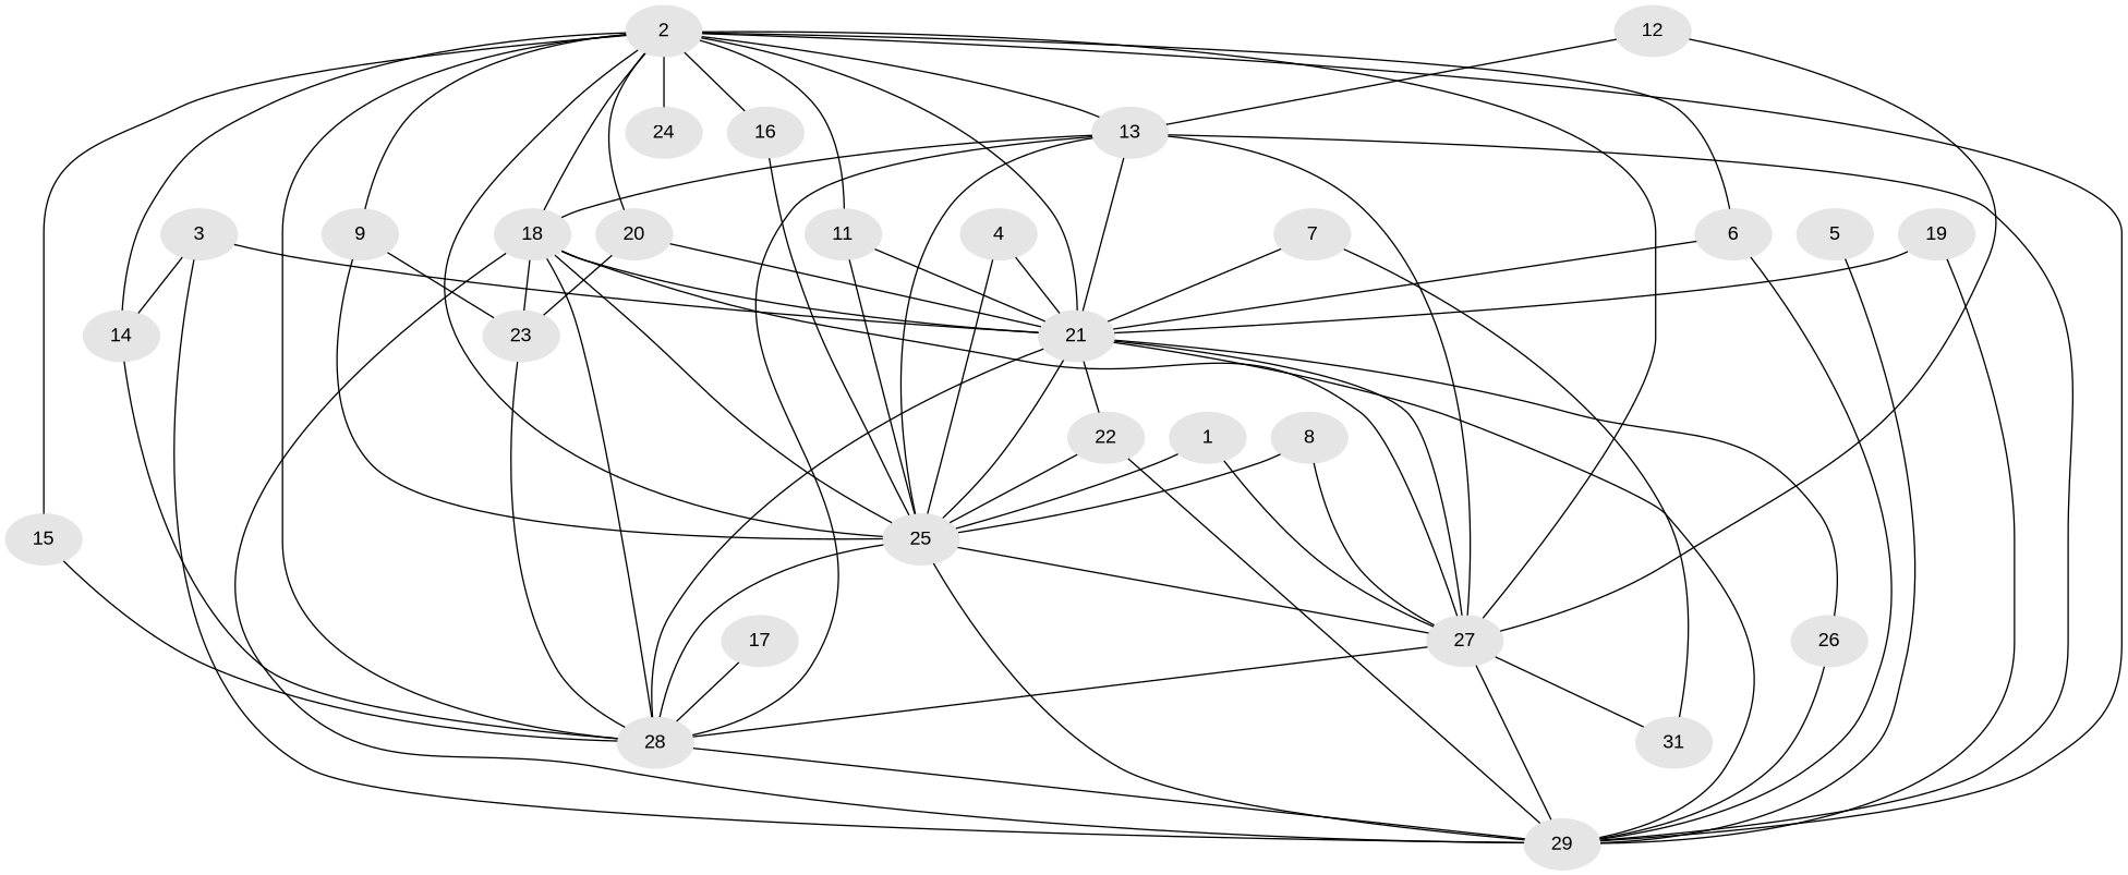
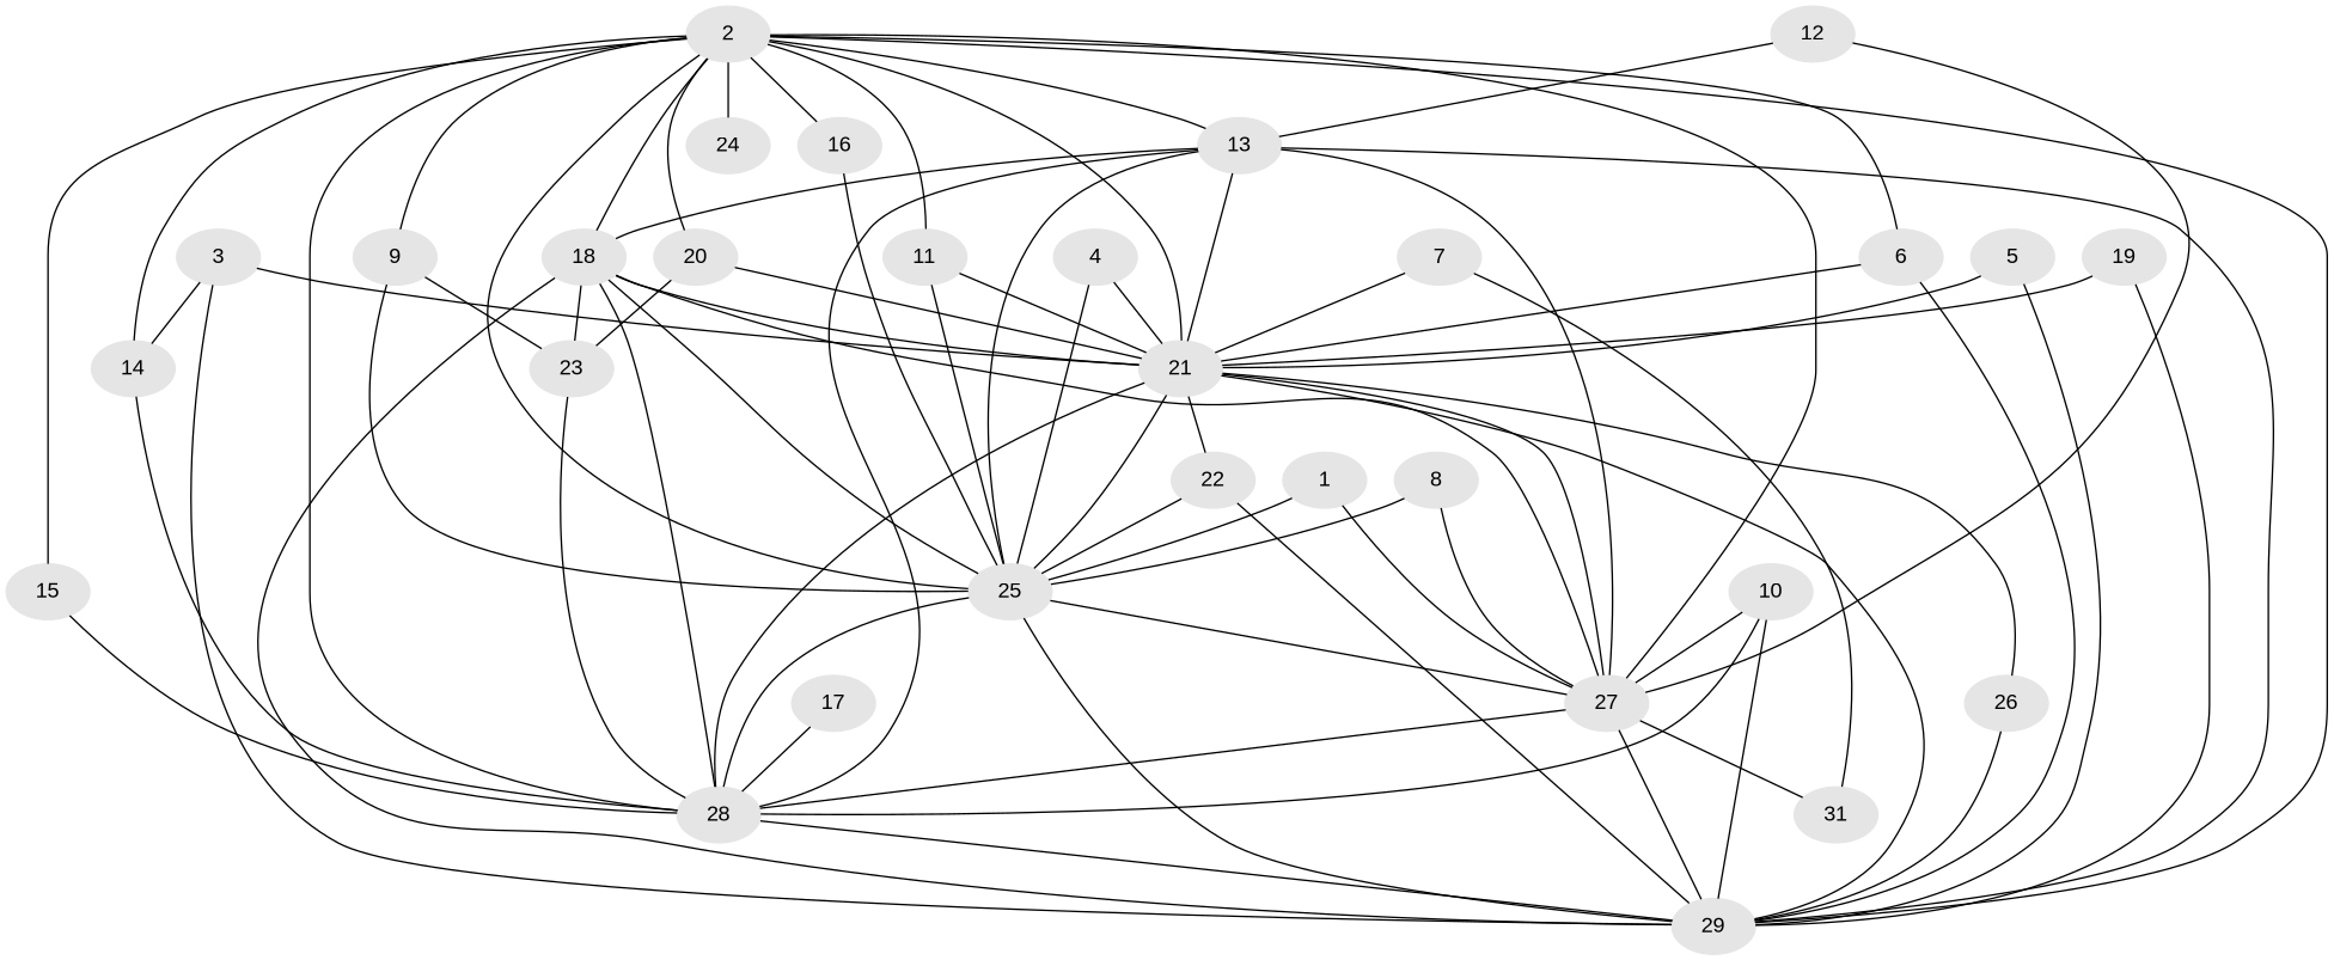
  graph {
    fontname="Liberation Sans"
    node [color=gray90 fontname="Liberation Sans" style=filled]
    edge [fontname="Liberation Sans" weight=1.0]
    1
    25
    27
    28
    29
    n6 [label=31]
    2
    6
    9
    11
    13
    14
    15
    16
    18
    20
    21
    24
    7
    23
    22
    26
    3
    4
    5
    8
+   10
    12
    17
    19
    1 -- 25
    1 -- 27
    25 -- 27 [weight=3.0]
    25 -- 28 [weight=2.0]
    25 -- 29 [weight=3.0]
    27 -- 28
    27 -- 29 [weight=2.0]
    27 -- n6
    28 -- 29
    2 -- 25 [weight=4.0]
    2 -- 27 [weight=3.0]
    2 -- 28 [weight=3.0]
    2 -- 29 [weight=2.0]
    2 -- 6
    2 -- 9
    2 -- 11
    2 -- 13 [weight=3.0]
    2 -- 14
    2 -- 15
    2 -- 16
    2 -- 18 [weight=3.0]
    2 -- 20
    2 -- 21 [weight=2.0]
    2 -- 24 [weight=2.0]
    6 -- 29
    6 -- 21 [weight=2.0]
    9 -- 25
    9 -- 23
    11 -- 25 [weight=2.0]
    11 -- 21
    13 -- 25 [weight=3.0]
    13 -- 27 [weight=2.0]
    13 -- 28 [weight=2.0]
    13 -- 29
    13 -- 18 [weight=2.0]
    13 -- 21 [weight=2.0]
    14 -- 28
    15 -- 28
    16 -- 25
    18 -- 25 [weight=3.0]
    18 -- 27
    18 -- 28
    18 -- 29
    18 -- 21 [weight=2.0]
    18 -- 23
    20 -- 21
    20 -- 23 [weight=2.0]
    21 -- 25 [weight=3.0]
    21 -- 27
    21 -- 28
    21 -- 29
    21 -- 22
    21 -- 26
    7 -- n6
    7 -- 21
    23 -- 28
    22 -- 25
    22 -- 29
    26 -- 29
    3 -- 29
    3 -- 14
    3 -- 21
    4 -- 25
    4 -- 21
    5 -- 29
+   5 -- 21
    8 -- 25
    8 -- 27
+   10 -- 27
+   10 -- 28
+   10 -- 29
    12 -- 27
    12 -- 13
    17 -- 28
    19 -- 29
    19 -- 21
  }
